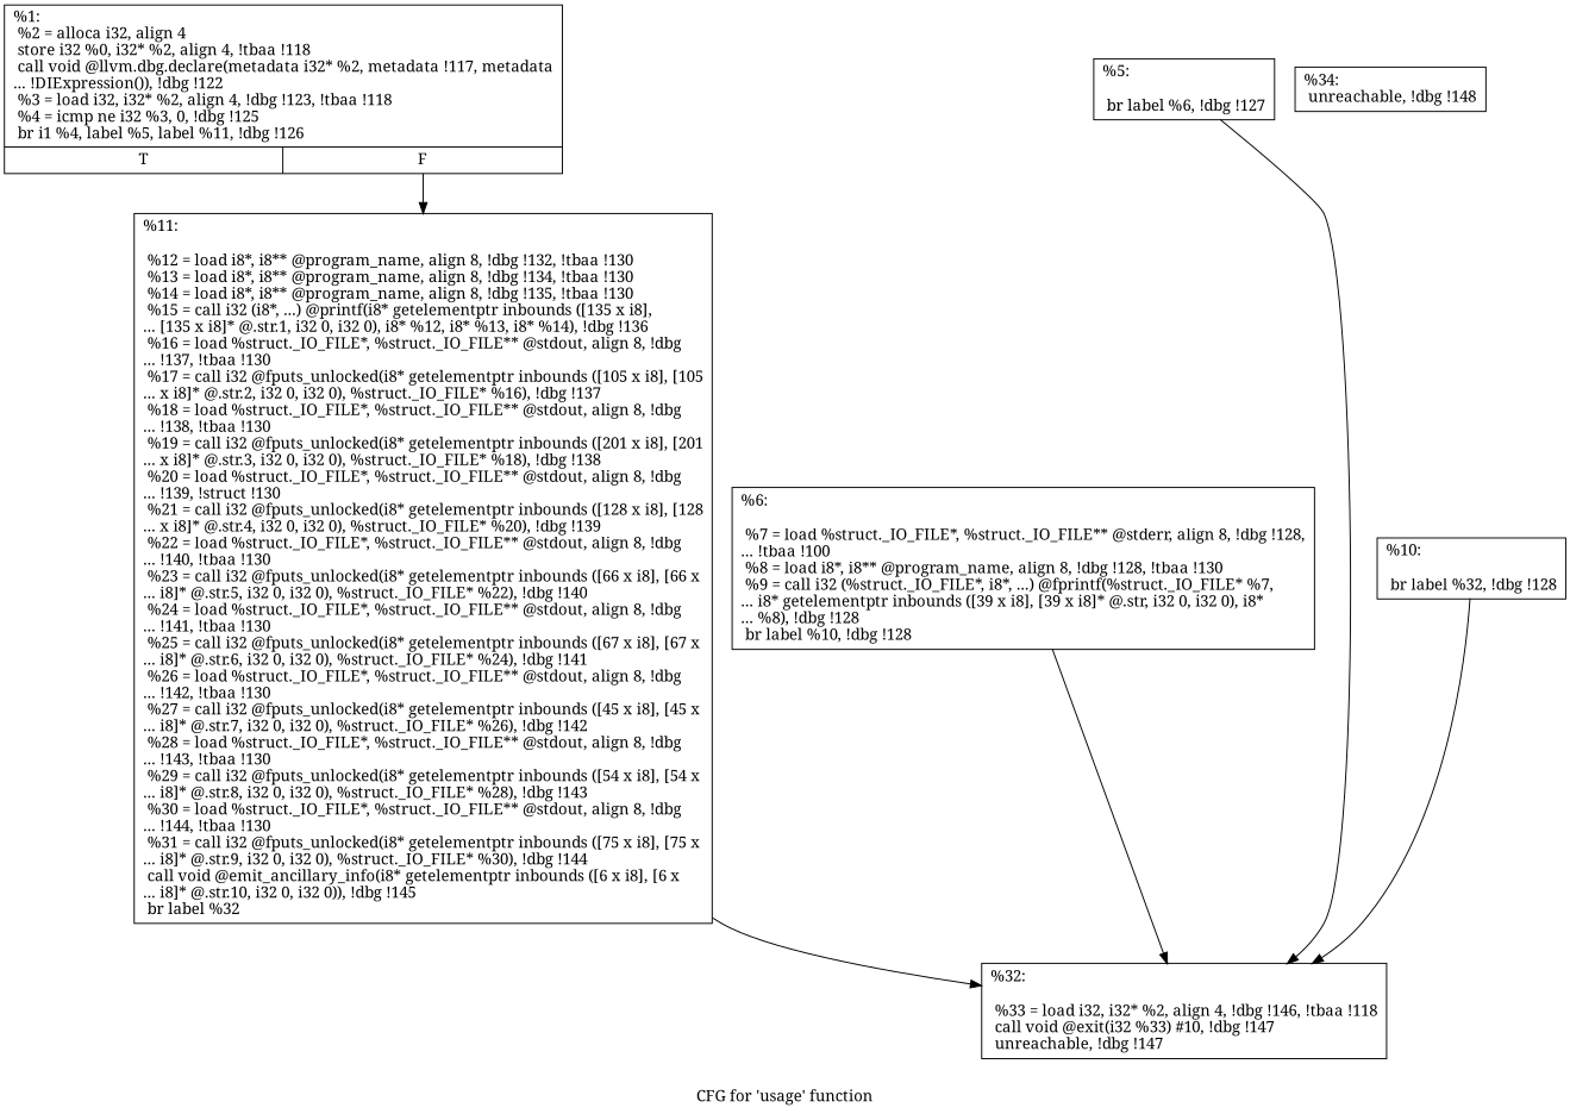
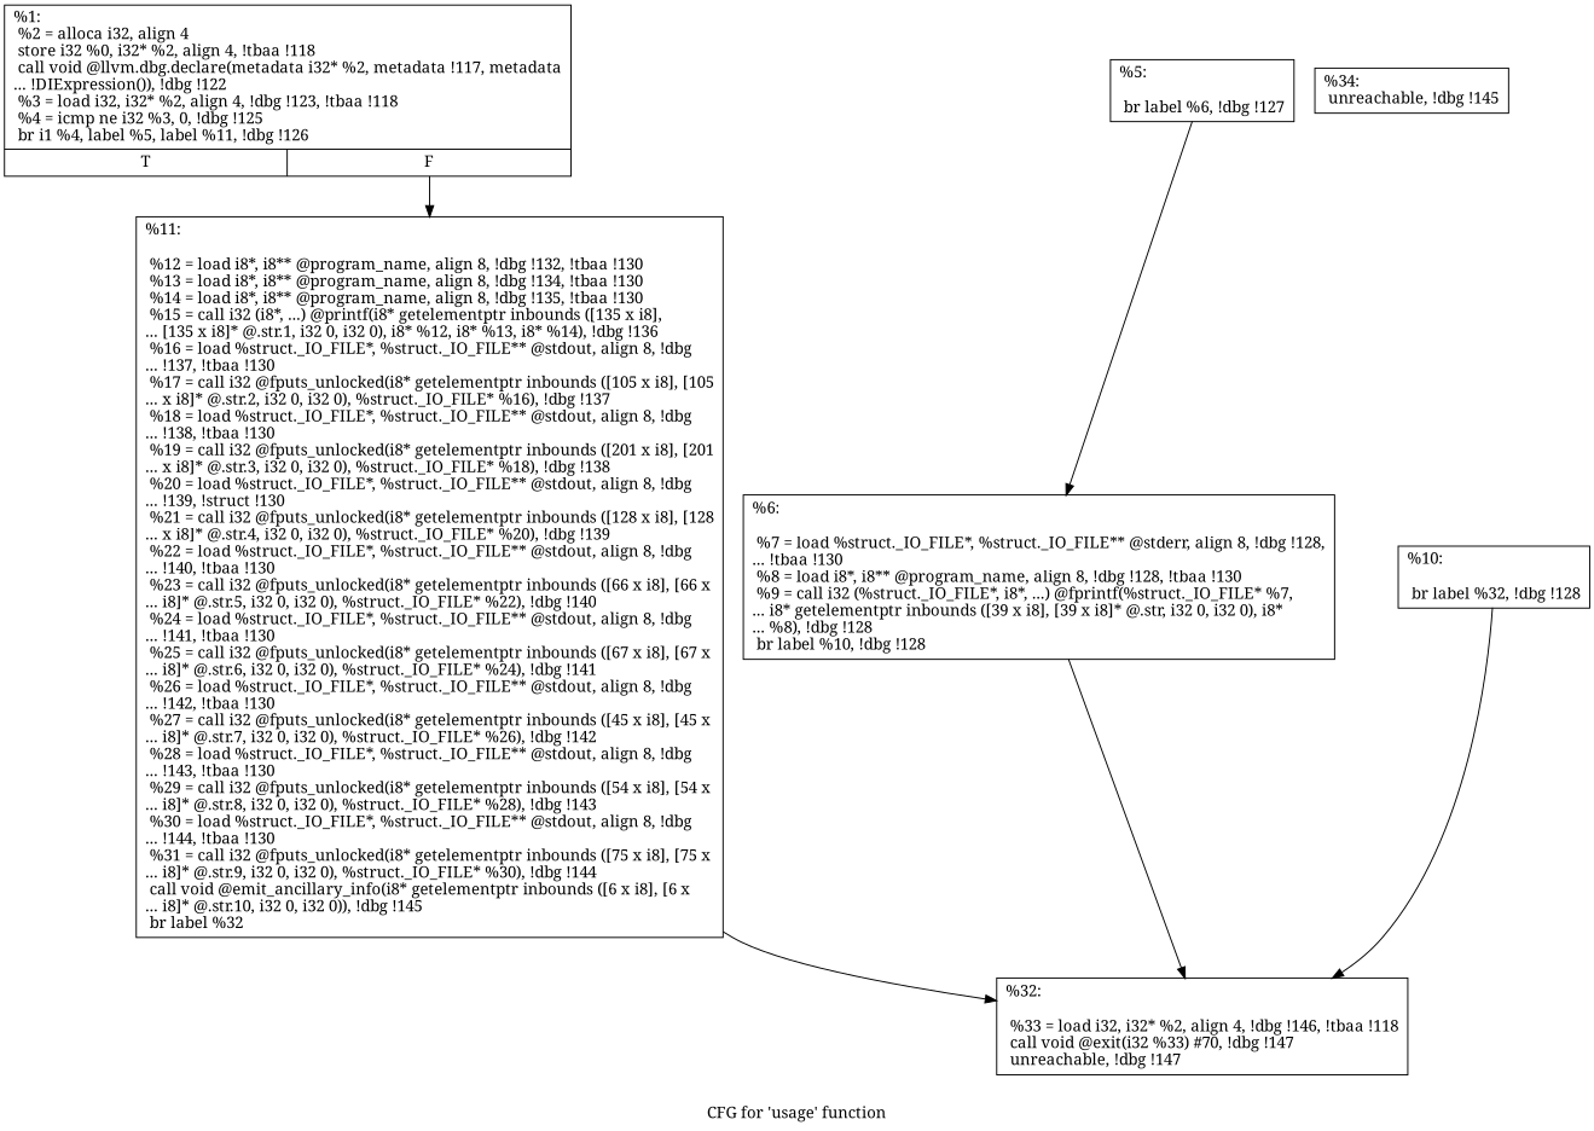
  digraph {
    fontname="Noto Serif"
    label="CFG for 'usage' function"
    node [fontname="Noto Serif" shape=record]
    edge [fontname="Noto Serif"]
    n1 [label="{%1:\l  %2 = alloca i32, align 4\l  store i32 %0, i32* %2, align 4, !tbaa !118\l  call void @llvm.dbg.declare(metadata i32* %2, metadata !117, metadata\l... !DIExpression()), !dbg !122\l  %3 = load i32, i32* %2, align 4, !dbg !123, !tbaa !118\l  %4 = icmp ne i32 %3, 0, !dbg !125\l  br i1 %4, label %5, label %11, !dbg !126\l|{<s0>T|<s1>F}}"]
    n2 [label="{%11:\l\l  %12 = load i8*, i8** @program_name, align 8, !dbg !132, !tbaa !130\l  %13 = load i8*, i8** @program_name, align 8, !dbg !134, !tbaa !130\l  %14 = load i8*, i8** @program_name, align 8, !dbg !135, !tbaa !130\l  %15 = call i32 (i8*, ...) @printf(i8* getelementptr inbounds ([135 x i8],\l... [135 x i8]* @.str.1, i32 0, i32 0), i8* %12, i8* %13, i8* %14), !dbg !136\l  %16 = load %struct._IO_FILE*, %struct._IO_FILE** @stdout, align 8, !dbg\l... !137, !tbaa !130\l  %17 = call i32 @fputs_unlocked(i8* getelementptr inbounds ([105 x i8], [105\l... x i8]* @.str.2, i32 0, i32 0), %struct._IO_FILE* %16), !dbg !137\l  %18 = load %struct._IO_FILE*, %struct._IO_FILE** @stdout, align 8, !dbg\l... !138, !tbaa !130\l  %19 = call i32 @fputs_unlocked(i8* getelementptr inbounds ([201 x i8], [201\l... x i8]* @.str.3, i32 0, i32 0), %struct._IO_FILE* %18), !dbg !138\l  %20 = load %struct._IO_FILE*, %struct._IO_FILE** @stdout, align 8, !dbg\l... !139, !struct !130\l  %21 = call i32 @fputs_unlocked(i8* getelementptr inbounds ([128 x i8], [128\l... x i8]* @.str.4, i32 0, i32 0), %struct._IO_FILE* %20), !dbg !139\l  %22 = load %struct._IO_FILE*, %struct._IO_FILE** @stdout, align 8, !dbg\l... !140, !tbaa !130\l  %23 = call i32 @fputs_unlocked(i8* getelementptr inbounds ([66 x i8], [66 x\l... i8]* @.str.5, i32 0, i32 0), %struct._IO_FILE* %22), !dbg !140\l  %24 = load %struct._IO_FILE*, %struct._IO_FILE** @stdout, align 8, !dbg\l... !141, !tbaa !130\l  %25 = call i32 @fputs_unlocked(i8* getelementptr inbounds ([67 x i8], [67 x\l... i8]* @.str.6, i32 0, i32 0), %struct._IO_FILE* %24), !dbg !141\l  %26 = load %struct._IO_FILE*, %struct._IO_FILE** @stdout, align 8, !dbg\l... !142, !tbaa !130\l  %27 = call i32 @fputs_unlocked(i8* getelementptr inbounds ([45 x i8], [45 x\l... i8]* @.str.7, i32 0, i32 0), %struct._IO_FILE* %26), !dbg !142\l  %28 = load %struct._IO_FILE*, %struct._IO_FILE** @stdout, align 8, !dbg\l... !143, !tbaa !130\l  %29 = call i32 @fputs_unlocked(i8* getelementptr inbounds ([54 x i8], [54 x\l... i8]* @.str.8, i32 0, i32 0), %struct._IO_FILE* %28), !dbg !143\l  %30 = load %struct._IO_FILE*, %struct._IO_FILE** @stdout, align 8, !dbg\l... !144, !tbaa !130\l  %31 = call i32 @fputs_unlocked(i8* getelementptr inbounds ([75 x i8], [75 x\l... i8]* @.str.9, i32 0, i32 0), %struct._IO_FILE* %30), !dbg !144\l  call void @emit_ancillary_info(i8* getelementptr inbounds ([6 x i8], [6 x\l... i8]* @.str.10, i32 0, i32 0)), !dbg !145\l  br label %32\l}"]
    n3 [label="{%5:\l\l  br label %6, !dbg !127\l}"]
-   n4 [label="{%6:\l\l  %7 = load %struct._IO_FILE*, %struct._IO_FILE** @stderr, align 8, !dbg !128,\l... !tbaa !100\l  %8 = load i8*, i8** @program_name, align 8, !dbg !128, !tbaa !130\l  %9 = call i32 (%struct._IO_FILE*, i8*, ...) @fprintf(%struct._IO_FILE* %7,\l... i8* getelementptr inbounds ([39 x i8], [39 x i8]* @.str, i32 0, i32 0), i8*\l... %8), !dbg !128\l  br label %10, !dbg !128\l}"]
-   n5 [label="{%32:\l\l  %33 = load i32, i32* %2, align 4, !dbg !146, !tbaa !118\l  call void @exit(i32 %33) #10, !dbg !147\l  unreachable, !dbg !147\l}"]
+   n4 [label="{%6:\l\l  %7 = load %struct._IO_FILE*, %struct._IO_FILE** @stderr, align 8, !dbg !128,\l... !tbaa !130\l  %8 = load i8*, i8** @program_name, align 8, !dbg !128, !tbaa !130\l  %9 = call i32 (%struct._IO_FILE*, i8*, ...) @fprintf(%struct._IO_FILE* %7,\l... i8* getelementptr inbounds ([39 x i8], [39 x i8]* @.str, i32 0, i32 0), i8*\l... %8), !dbg !128\l  br label %10, !dbg !128\l}"]
+   n5 [label="{%32:\l\l  %33 = load i32, i32* %2, align 4, !dbg !146, !tbaa !118\l  call void @exit(i32 %33) #70, !dbg !147\l  unreachable, !dbg !147\l}"]
    n6 [label="{%10:\l\l  br label %32, !dbg !128\l}"]
-   n7 [label="{%34:                                                  \l  unreachable, !dbg !148\l}"]
+   n7 [label="{%34:                                                  \l  unreachable, !dbg !145\l}"]
    n1 -> n2 [tailport=s1]
    n2 -> n5
-   n3 -> n5
+   n3 -> n4
    n4 -> n5
    n6 -> n5
  }
